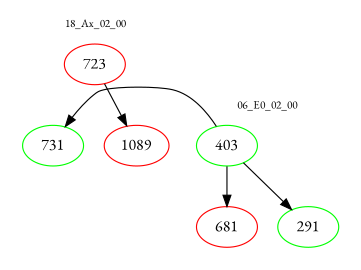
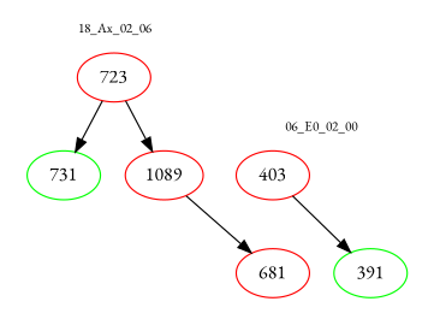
  digraph {
    fontname="EB Garamond"
    node [color=red fontname="EB Garamond"]
    edge [color=black fontname="EB Garamond"]
    n1 [label=723]
    n2 [color=green label=731]
    n3 [label=1089]
-   n4 [color=green label=403]
-   n5 [color=green label=291]
+   n4 [label=403]
+   n5 [color=green label=391]
    n6 [label=681]
    subgraph cluster_1 {
      color=white
      fontsize=10
-     label="18_Ax_02_00"
+     label="18_Ax_02_06"
      n1
      n2
      n3
    }
    subgraph cluster_2 {
      color=white
      fontsize=10
      label="06_E0_02_00"
      n4
      n5
      n6
    }
-   n4 -> n2
+   n1 -> n2
    n1 -> n3
    n4 -> n5
-   n4 -> n6
+   n3 -> n6
  }
